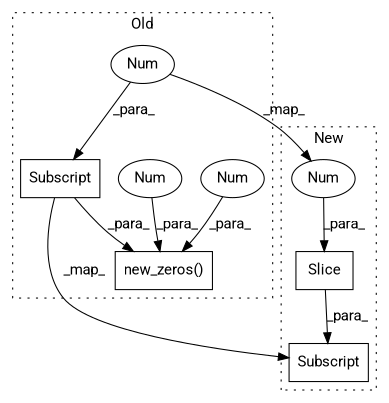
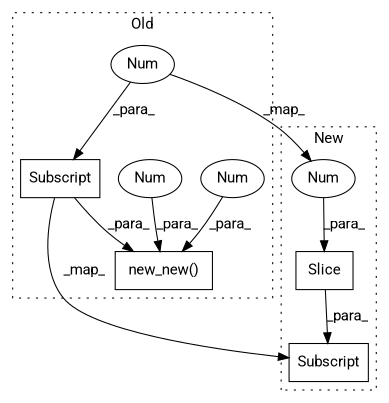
  digraph {
    fontname=Roboto
    node [a=76 l=1 shape=box fontname=Roboto]
    edge [fontname=Roboto]
-   n1 [a=75 l="22,1" label="new_zeros()" s="26702,26750"]
+   n1 [a=75 l="22,1" label="new_new()" s="26702,26750"]
    n2 [label=Num s=26749 shape=ellipse]
    n3 [label=Num s=26746 shape=ellipse]
    n4 [a=63 l="20,0" label=Subscript s="26724,0"]
    n5 [label=Num s=26742 shape=ellipse]
    n6 [a=80 l=3 label=Slice s=21062]
    n7 [a=63 l="22,0" label=Subscript s="21044,0"]
    n8 [l=2 label=Num s=21063 shape=ellipse]
    subgraph cluster_1 {
      label=Old
      style=dotted
      n1
      n2
      n3
      n4
      n5
    }
    subgraph cluster_2 {
      label=New
      style=dotted
      n6
      n7
      n8
    }
    n2 -> n1 [label=_para_]
    n3 -> n1 [label=_para_]
    n4 -> n1 [label=_para_]
    n4 -> n7 [label=_map_]
    n5 -> n4 [label=_para_]
    n5 -> n8 [label=_map_]
    n6 -> n7 [label=_para_]
    n8 -> n6 [label=_para_]
  }
